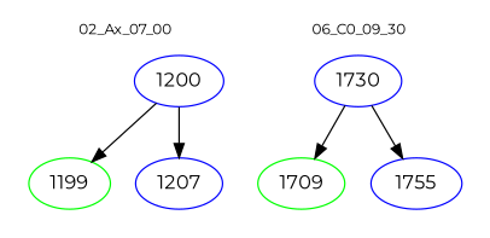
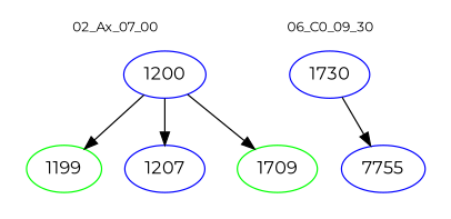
  digraph {
    fontname=Montserrat
    node [color=blue fontname=Montserrat]
    edge [color=black fontname=Montserrat]
    n1 [label=1200]
    n2 [color=green label=1199]
    n3 [label=1207]
    n4 [label=1730]
    n5 [color=green label=1709]
-   n6 [label=1755]
+   n6 [label=7755]
    subgraph cluster_1 {
      color=white
      fontsize=10
      label="02_Ax_07_00"
      n1
      n2
      n3
    }
    subgraph cluster_2 {
      color=white
      fontsize=10
      label="06_C0_09_30"
      n4
      n5
      n6
    }
    n1 -> n2
    n1 -> n3
-   n4 -> n5
+   n1 -> n5
    n4 -> n6
  }
